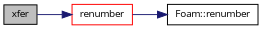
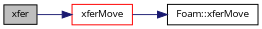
  digraph {
    fontname="Open Sans"
    rankdir=LR
    node [color=black fontname="Open Sans" fontsize=10 shape=record]
    edge [color=midnightblue fontname="Open Sans" fontsize=10 labelfontname=Helvetica labelfontsize=10 style=solid]
    n1 [fillcolor=grey75 fontcolor=black height=0.2 label=xfer style=filled width=0.4]
-   n2 [color=red height=0.2 label=renumber width=0.4]
-   n3 [height=0.2 label="Foam::renumber" width=0.4]
+   n2 [color=red height=0.2 label=xferMove width=0.4]
+   n3 [height=0.2 label="Foam::xferMove" width=0.4]
    n1 -> n2
    n2 -> n3
  }
